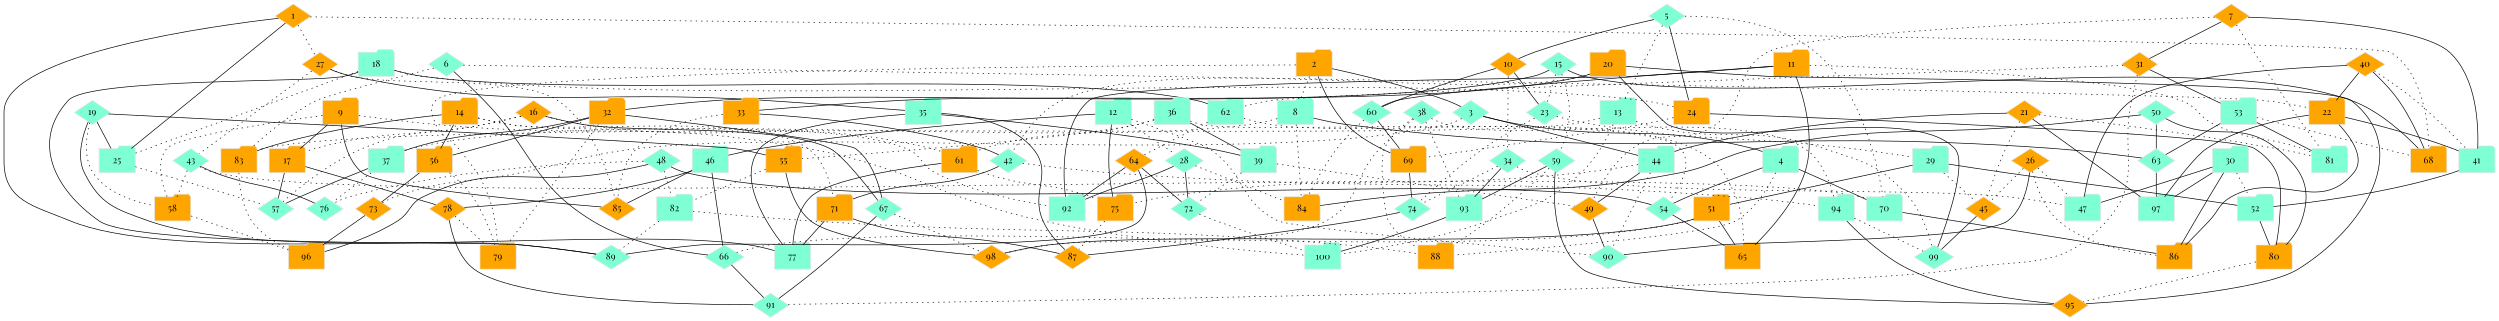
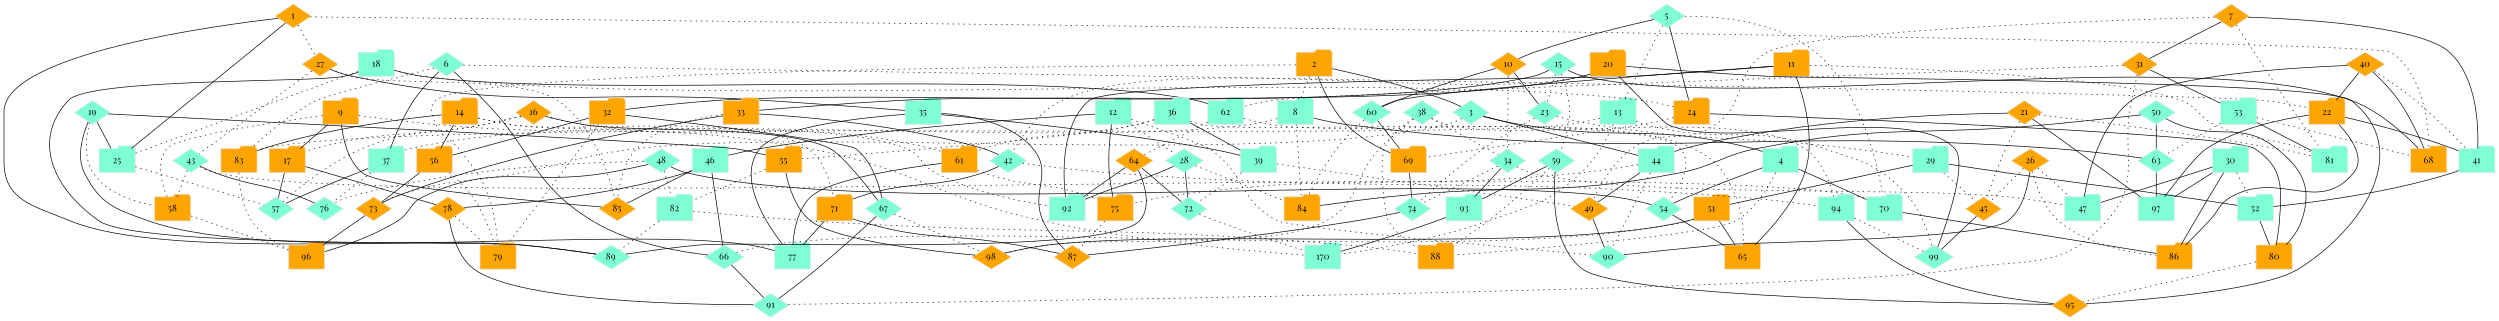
  graph {
    fontname="Playfair Display"
    node [color=gray90 fillcolor=aquamarine fontname="Playfair Display" shape=folder style=filled]
    edge [fontname="Playfair Display" style=solid]
    1 [fillcolor=orange shape=diamond]
    25
    27 [fillcolor=orange shape=diamond]
    68 [fillcolor=orange]
    89 [shape=diamond]
    57 [shape=diamond]
    85 [fillcolor=orange shape=diamond]
    35
    43 [shape=diamond]
    2 [fillcolor=orange]
    3 [shape=diamond]
    8
    69 [fillcolor=orange]
    79 [fillcolor=orange]
    4
    44
    73 [fillcolor=orange shape=diamond]
    37
    63 [shape=diamond]
    84 [fillcolor=orange]
    74 [shape=diamond]
    54 [shape=diamond]
    70
    88 [fillcolor=orange]
    49 [fillcolor=orange shape=diamond]
    75 [fillcolor=orange]
    90 [shape=diamond]
    96 [fillcolor=orange]
    65 [fillcolor=orange]
    86 [fillcolor=orange]
    5 [shape=diamond]
    10 [fillcolor=orange shape=diamond]
    13
    24 [fillcolor=orange]
    23 [shape=diamond]
    34 [shape=diamond]
    60 [shape=diamond]
    83 [fillcolor=orange]
-   100
+   100 [label=170]
    99 [shape=diamond]
    80 [fillcolor=orange]
    6 [shape=diamond]
    22 [fillcolor=orange]
    66 [shape=diamond]
    41
    97
    76 [shape=diamond]
    91 [shape=diamond]
    7 [fillcolor=orange shape=diamond]
    31 [fillcolor=orange shape=diamond]
    81
    62
    53
    52
    9 [fillcolor=orange]
    17 [fillcolor=orange]
    58 [fillcolor=orange]
    78 [fillcolor=orange shape=diamond]
    29
    47
    93
    11 [fillcolor=orange]
    92
    28 [shape=diamond]
    12
    46
    72 [shape=diamond]
    87 [fillcolor=orange shape=diamond]
    14 [fillcolor=orange]
    56 [fillcolor=orange]
    71 [fillcolor=orange]
    77
    15 [shape=diamond]
    32 [fillcolor=orange]
    59 [shape=diamond]
    67 [shape=diamond]
    95 [fillcolor=orange shape=diamond]
    16 [fillcolor=orange shape=diamond]
    61 [fillcolor=orange]
    98 [fillcolor=orange shape=diamond]
    18
    64 [fillcolor=orange shape=diamond]
    19 [shape=diamond]
    55 [fillcolor=orange]
    82
    20 [fillcolor=orange]
    33 [fillcolor=orange]
    42 [shape=diamond]
    94
    21 [fillcolor=orange shape=diamond]
    45 [fillcolor=orange shape=diamond]
    51 [fillcolor=orange]
    26 [fillcolor=orange shape=diamond]
    39
    30
    36
    38 [shape=diamond]
    40 [fillcolor=orange shape=diamond]
    50 [shape=diamond]
    48 [shape=diamond]
    1 -- 25
    1 -- 27 [style=dotted]
    1 -- 68 [style=dotted]
    1 -- 89
    25 -- 57 [style=dotted]
    27 -- 85 [style=dotted]
    27 -- 35
    27 -- 43 [style=dotted]
    35 -- 87
    35 -- 77
    35 -- 39
    43 -- 70 [style=dotted]
    43 -- 76
    43 -- 58 [style=dotted]
    2 -- 3
    2 -- 8 [style=dotted]
    2 -- 69
    2 -- 79 [style=dotted]
    3 -- 4
    3 -- 44
    3 -- 73 [style=dotted]
    8 -- 37 [style=dotted]
    8 -- 63
    8 -- 84 [style=dotted]
    69 -- 74
    4 -- 54
    4 -- 70
    4 -- 88 [style=dotted]
    44 -- 49
    44 -- 75 [style=dotted]
    44 -- 90 [style=dotted]
    73 -- 96
    37 -- 57
    37 -- 76 [style=dotted]
    63 -- 97
    74 -- 87
    54 -- 65
    70 -- 86
    49 -- 90
    75 -- 87 [style=dotted]
    5 -- 70 [style=dotted]
    5 -- 10
    5 -- 13 [style=dotted]
    5 -- 24
    10 -- 23
    10 -- 34 [style=dotted]
    10 -- 60
    13 -- 83 [style=dotted]
    13 -- 100 [style=dotted]
    13 -- 99 [style=dotted]
    24 -- 69 [style=dotted]
    24 -- 80
    23 -- 74 [style=dotted]
    23 -- 29 [style=dotted]
    34 -- 74 [style=dotted]
    34 -- 47 [style=dotted]
    34 -- 93
    60 -- 69
    60 -- 84 [style=dotted]
    83 -- 96 [style=dotted]
    80 -- 95 [style=dotted]
-   32 -- 37
+   6 -- 37
    6 -- 83 [style=dotted]
    6 -- 22 [style=dotted]
    6 -- 66
    22 -- 86
    22 -- 41
    22 -- 97
    66 -- 91
    41 -- 52
    7 -- 49 [style=dotted]
    7 -- 41
    7 -- 31
    7 -- 81 [style=dotted]
    31 -- 91 [style=dotted]
    31 -- 62 [style=dotted]
    31 -- 53
    62 -- 65 [style=dotted]
    62 -- 64 [style=dotted]
    53 -- 68 [style=dotted]
-   53 -- 63
+   53 -- 63 [style=dotted]
    53 -- 81
    52 -- 80
    9 -- 85
    9 -- 100 [style=dotted]
    9 -- 17
    9 -- 58 [style=dotted]
    17 -- 57
    17 -- 78
    58 -- 96 [style=dotted]
    78 -- 79 [style=dotted]
    78 -- 91
    29 -- 52
    29 -- 45 [style=dotted]
    29 -- 51
    93 -- 100
    11 -- 65
    11 -- 60
    11 -- 81 [style=dotted]
    11 -- 92
    28 -- 84 [style=dotted]
    28 -- 92
    28 -- 72
    12 -- 75
    12 -- 90 [style=dotted]
    12 -- 28 [style=dotted]
    12 -- 46
    46 -- 85
    46 -- 66
    46 -- 78
    72 -- 100 [style=dotted]
    14 -- 83
    14 -- 92 [style=dotted]
    14 -- 56
    14 -- 71 [style=dotted]
    56 -- 79 [style=dotted]
    56 -- 73
    71 -- 87
    71 -- 77
    15 -- 68
    15 -- 23 [style=dotted]
    15 -- 32
    15 -- 59 [style=dotted]
    32 -- 79 [style=dotted]
    32 -- 56
    32 -- 67
    59 -- 88 [style=dotted]
    59 -- 93
    59 -- 95
    67 -- 91
    67 -- 98 [style=dotted]
    16 -- 57 [style=dotted]
    16 -- 17 [style=dotted]
    16 -- 67
    16 -- 61 [style=dotted]
    61 -- 75 [style=dotted]
    61 -- 77
    18 -- 25 [style=dotted]
    18 -- 89
    18 -- 24 [style=dotted]
    18 -- 62
    64 -- 89
    64 -- 92
    64 -- 72
    19 -- 25
    19 -- 58 [style=dotted]
    19 -- 77
    19 -- 55
    55 -- 98
    55 -- 82 [style=dotted]
    82 -- 89 [style=dotted]
    82 -- 88 [style=dotted]
    20 -- 99
    20 -- 95
    20 -- 33
    20 -- 42 [style=dotted]
    33 -- 85 [style=dotted]
+   33 -- 73
    33 -- 42
    42 -- 71
    42 -- 94 [style=dotted]
    94 -- 99 [style=dotted]
    94 -- 95
    21 -- 44
    21 -- 97
    21 -- 81 [style=dotted]
    21 -- 45 [style=dotted]
    45 -- 99
    51 -- 65
    51 -- 66 [style=dotted]
    51 -- 98
    26 -- 90
    26 -- 86 [style=dotted]
    26 -- 47 [style=dotted]
    26 -- 45 [style=dotted]
    39 -- 49 [style=dotted]
    39 -- 72 [style=dotted]
    30 -- 86
    30 -- 97
    30 -- 52 [style=dotted]
    30 -- 47
    36 -- 54 [style=dotted]
    36 -- 61 [style=dotted]
    36 -- 55 [style=dotted]
    36 -- 39
    38 -- 88 [style=dotted]
-   38 -- 93 [style=dotted]
+   38 -- 34 [style=dotted]
    38 -- 98 [style=dotted]
    38 -- 94 [style=dotted]
    40 -- 68
    40 -- 22
    40 -- 41 [style=dotted]
    40 -- 47
    50 -- 63
    50 -- 84
    50 -- 80
    48 -- 54
    48 -- 96
    48 -- 76 [style=dotted]
    48 -- 82 [style=dotted]
  }
